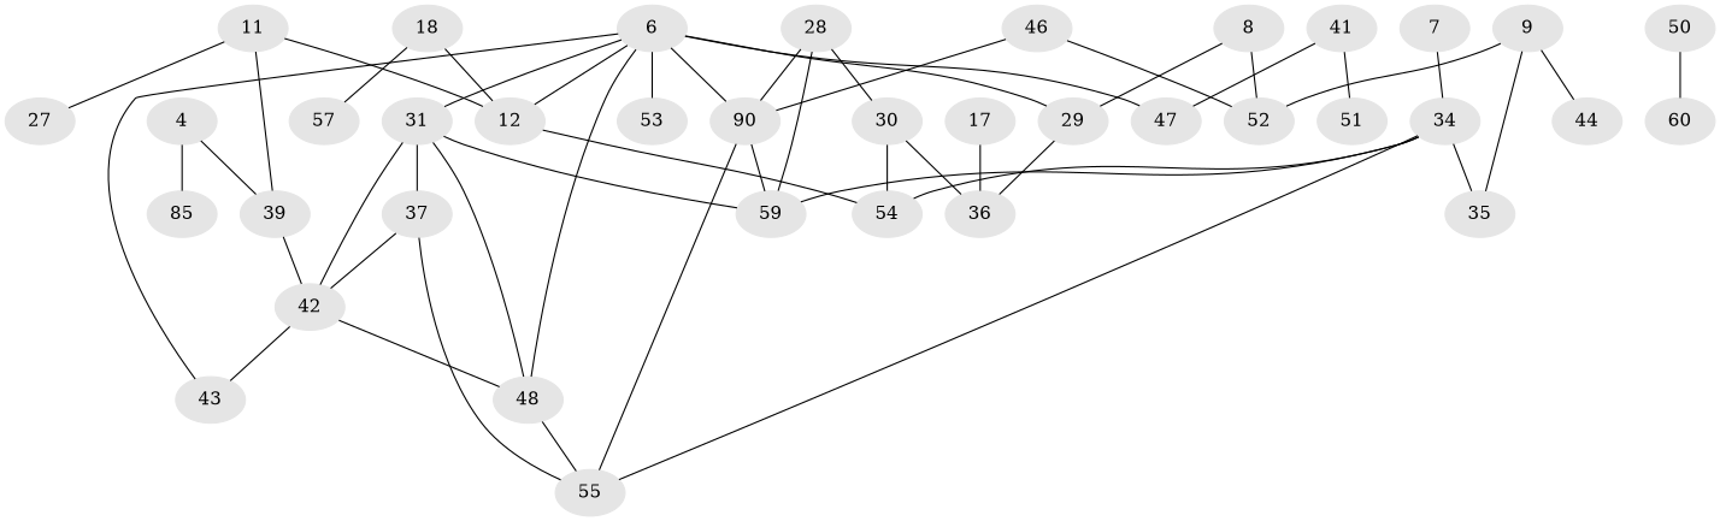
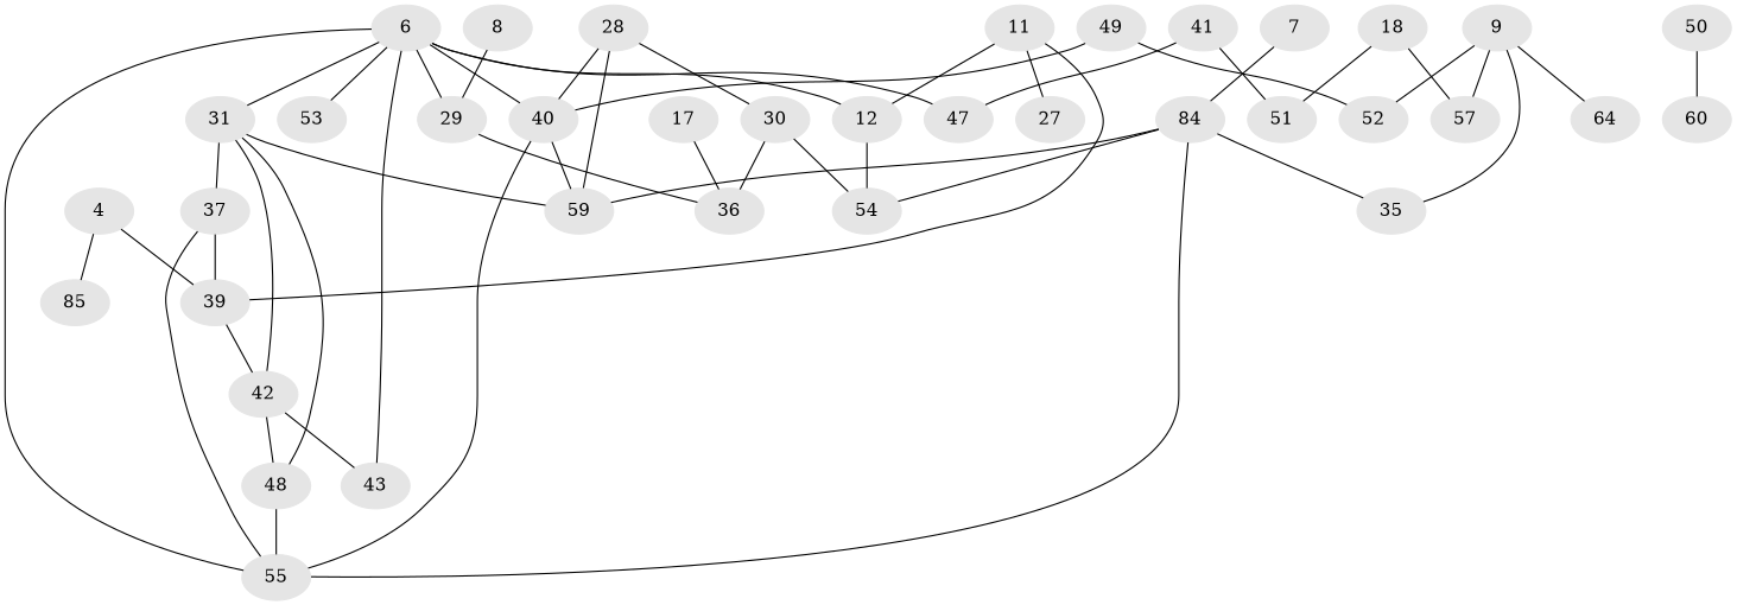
  graph {
    node [color=gray90 style=filled]
    edge [weight=1.0]
    n1 [label=85]
    4
    39
    42
    6
    12
    29
    31
-   40 [label=90]
+   40
    43
    47
    48
    53
    54
    36
    59
    37
    55
    7
-   34
+   34 [label=84]
    35
    8
    52
    9
-   44
+   44 [label=64]
    57
    11
    27
    17
    18
    51
    28
    30
    41
-   49 [label=46]
+   49
    50
    60
    4 -- n1
    4 -- 39
    39 -- 42 [weight=2.0]
    42 -- 43
    42 -- 48
    6 -- 12
    6 -- 29
    6 -- 31
    6 -- 40
    6 -- 43
    6 -- 47 [weight=2.0]
-   6 -- 48
+   6 -- 55
    6 -- 53
    12 -- 54
    29 -- 36
    31 -- 42
    31 -- 48
    31 -- 59
    31 -- 37
    40 -- 59
    40 -- 55
    48 -- 55
-   37 -- 42
+   37 -- 39
    37 -- 55
    7 -- 34
    34 -- 54
    34 -- 59
    34 -- 55
    34 -- 35
    8 -- 29
-   8 -- 52
    9 -- 35
    9 -- 52
    9 -- 44
+   9 -- 57
    11 -- 39
    11 -- 12
    11 -- 27
    17 -- 36
    18 -- 57
-   18 -- 12
+   18 -- 51
    28 -- 40
    28 -- 59
    28 -- 30
    30 -- 54
    30 -- 36 [weight=2.0]
    41 -- 47
    41 -- 51
    49 -- 40
    49 -- 52
    50 -- 60 [weight=3.0]
  }
